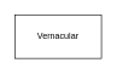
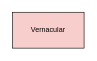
  <mxCell id="0" />
  <mxCell id="1" parent="0" />
- <mxCell id="2" value="Vernacular" style="rounded=0;whiteSpace=wrap;html=1;" parent="1" vertex="1"><mxGeometry x="20" width="120" height="60" as="geometry" y="20" /></mxCell>
+ <mxCell id="2" value="Vernacular" style="rounded=0;whiteSpace=wrap;html=1;fillColor=#f8cecc;" parent="1" vertex="1"><mxGeometry x="20" width="120" height="60" as="geometry" y="20" /></mxCell>
